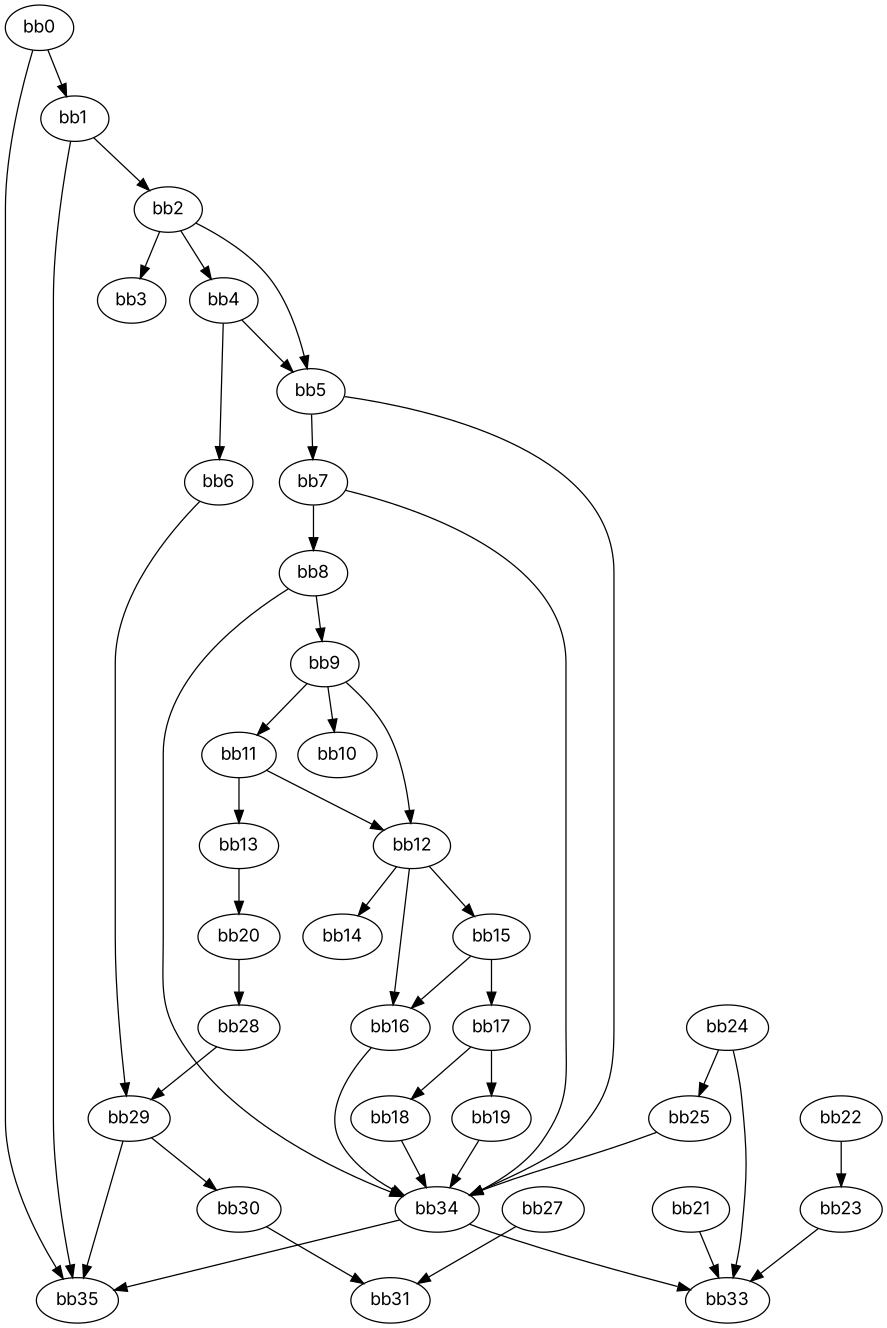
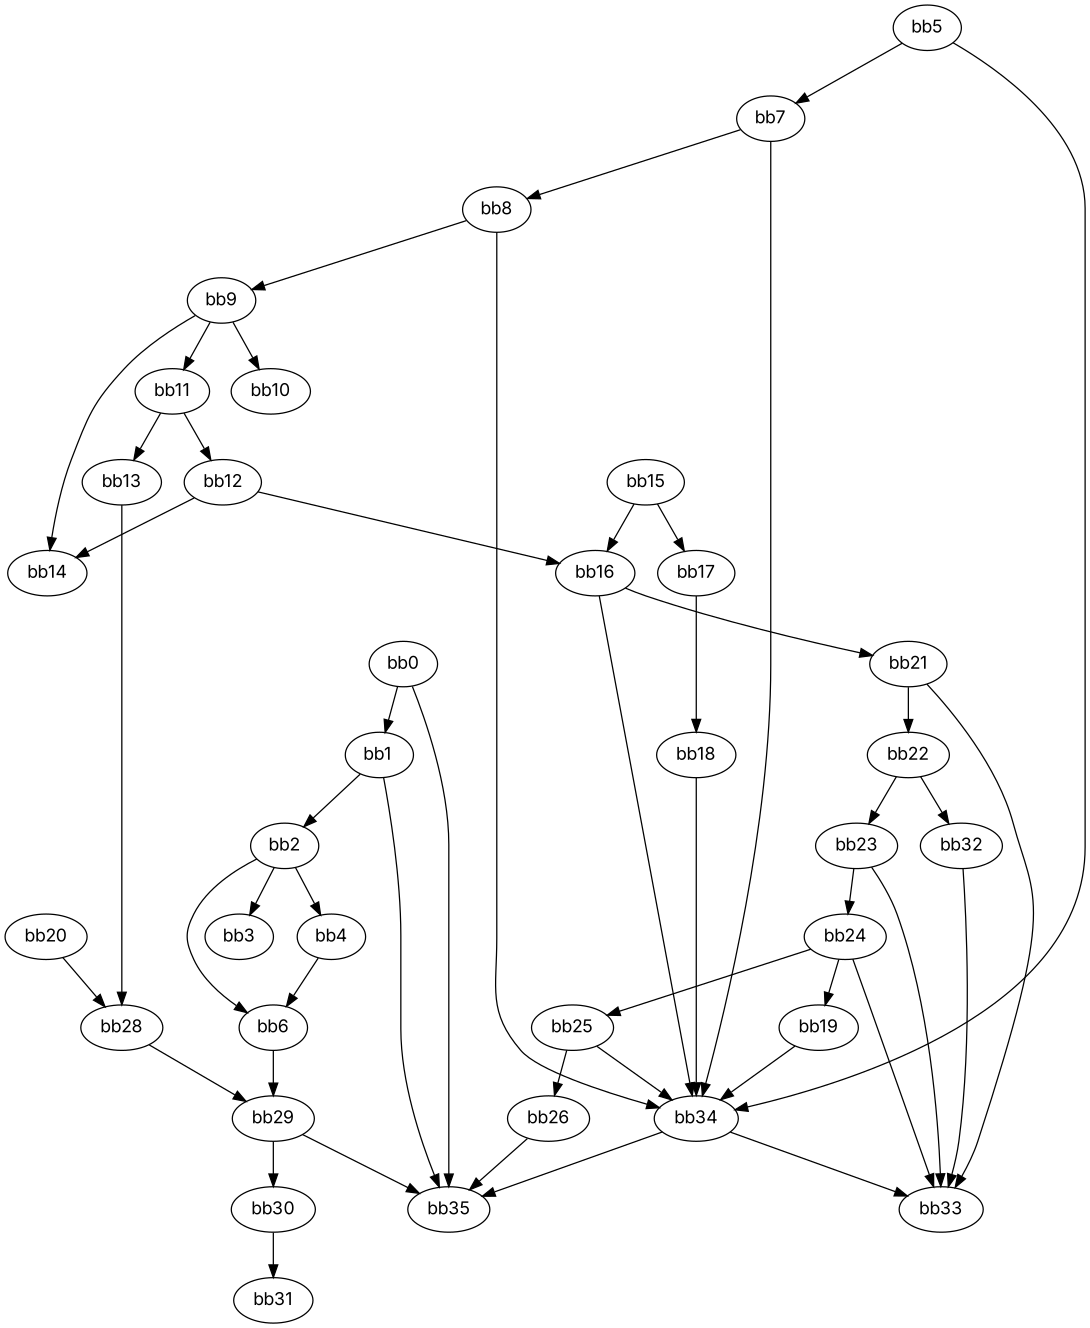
  digraph {
    fontname=Inter
    node [fontname=Inter]
    edge [fontname=Inter]
    n1 [label="bb0\l"]
    n2 [label="bb1\l"]
    n3 [label="bb35\l"]
    n4 [label="bb2\l"]
    n5 [label="bb3\l"]
    n6 [label="bb4\l"]
    n7 [label="bb5\l"]
    n8 [label="bb6\l"]
    n9 [label="bb7\l"]
    n10 [label="bb34\l"]
    n11 [label="bb29\l"]
    n12 [label="bb8\l"]
    n13 [label="bb33\l"]
    n14 [label="bb30\l"]
    n15 [label="bb9\l"]
    n16 [label="bb10\l"]
    n17 [label="bb11\l"]
    n18 [label="bb12\l"]
    n19 [label="bb13\l"]
    n20 [label="bb14\l"]
    n21 [label="bb15\l"]
    n22 [label="bb16\l"]
    n23 [label="bb28\l"]
    n24 [label="bb17\l"]
    n25 [label="bb21\l"]
    n26 [label="bb18\l"]
    n27 [label="bb19\l"]
    n28 [label="bb22\l"]
    n29 [label="bb20\l"]
    n30 [label="bb23\l"]
+   n31 [label="bb32\l"]
    n32 [label="bb24\l"]
    n33 [label="bb25\l"]
-   n35 [label="bb27\l"]
+   n34 [label="bb26\l"]
    n36 [label="bb31\l"]
    n1 -> n2
    n1 -> n3
    n2 -> n3
    n2 -> n4
    n4 -> n5
    n4 -> n6
-   n4 -> n7
-   n6 -> n7
+   n4 -> n8
    n6 -> n8
    n7 -> n9
    n7 -> n10
    n8 -> n11
    n9 -> n10
    n9 -> n12
    n10 -> n3
    n10 -> n13
    n11 -> n3
    n11 -> n14
    n12 -> n10
    n12 -> n15
    n14 -> n36
    n15 -> n16
    n15 -> n17
-   n15 -> n18
+   n15 -> n20
    n17 -> n18
    n17 -> n19
    n18 -> n20
-   n18 -> n21
    n18 -> n22
-   n19 -> n29
+   n19 -> n23
    n21 -> n22
    n21 -> n24
    n22 -> n10
+   n22 -> n25
    n23 -> n11
    n24 -> n26
-   n24 -> n27
+   n32 -> n27
    n25 -> n13
+   n25 -> n28
    n26 -> n10
    n27 -> n10
    n28 -> n30
+   n28 -> n31
    n29 -> n23
    n30 -> n13
+   n30 -> n32
+   n31 -> n13
    n32 -> n13
    n32 -> n33
    n33 -> n10
-   n35 -> n36
+   n33 -> n34
+   n34 -> n3
  }
